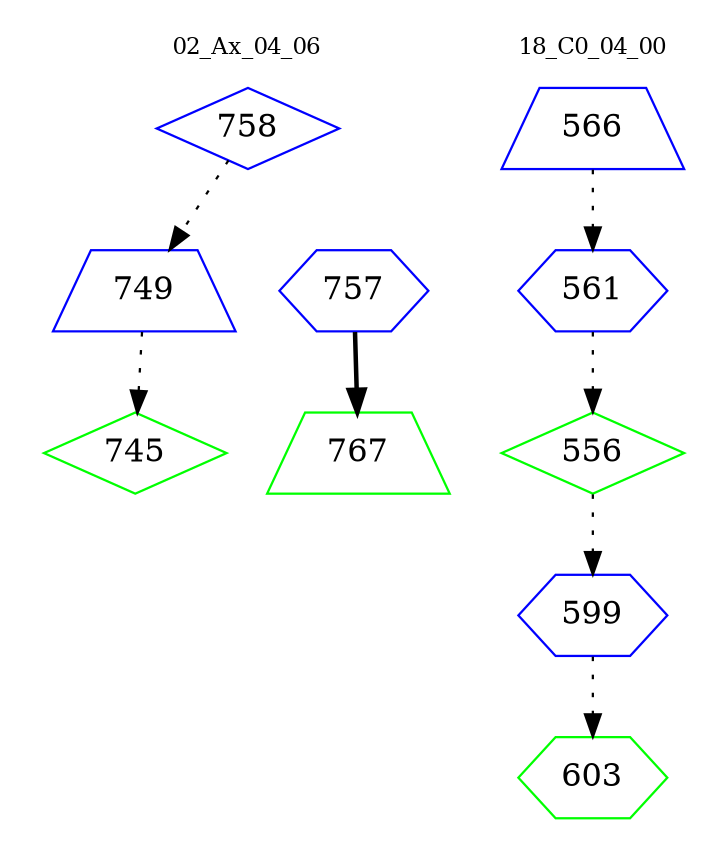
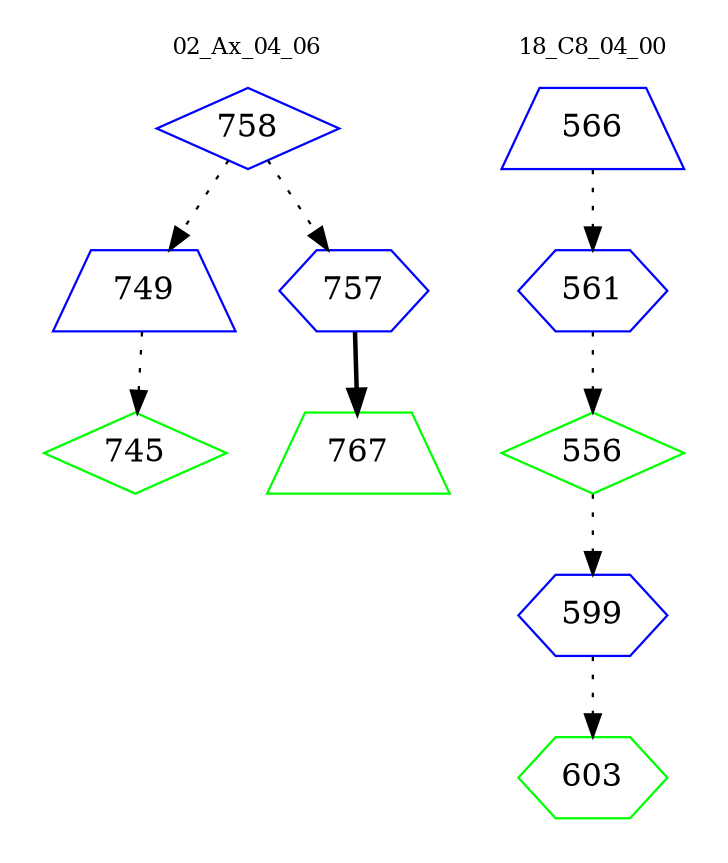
  digraph {
    node [color=blue shape=hexagon]
    edge [color=black style=dotted]
    n1 [label=758 shape=diamond]
    n2 [label=749 shape=trapezium]
    n3 [label=757]
    n4 [color=green label=745 shape=diamond]
    n5 [color=green label=767 shape=trapezium]
    n6 [label=566 shape=trapezium]
    n7 [label=561]
    n8 [label=599]
    n9 [color=green label=556 shape=diamond]
    n10 [color=green label=603]
    subgraph cluster_1 {
      color=white
      fontsize=10
      label="02_Ax_04_06"
      n1
      n2
      n3
      n4
      n5
    }
    subgraph cluster_2 {
      color=white
      fontsize=10
-     label="18_C0_04_00"
+     label="18_C8_04_00"
      n6
      n7
      n8
      n9
      n10
    }
    n1 -> n2
+   n1 -> n3
    n2 -> n4
    n3 -> n5 [style=bold]
    n6 -> n7
    n7 -> n9
    n8 -> n10
    n9 -> n8
  }
